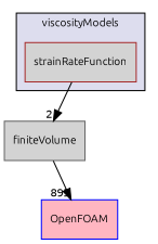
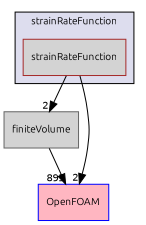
  digraph {
    compound=true
    fontname=Ubuntu
    node [fillcolor=lightgrey fontname=Ubuntu fontsize=10 shape=box style=filled]
    edge [fontname=Ubuntu headlabel=2 labeldistance=1.5 labelfontname=Helvetica labelfontsize=10]
    n1 [color=brown label=strainRateFunction pencolor=black]
    n2 [color=gray40 label=finiteVolume]
    n3 [color=blue fillcolor=lightpink label=OpenFOAM]
    subgraph cluster_1 {
      bgcolor="#ddddee"
      fontsize=10
-     label=viscosityModels
+     label=strainRateFunction
      pencolor=black
      n1
    }
    n1 -> n2
+   n1 -> n3
    n2 -> n3 [headlabel=895]
  }
